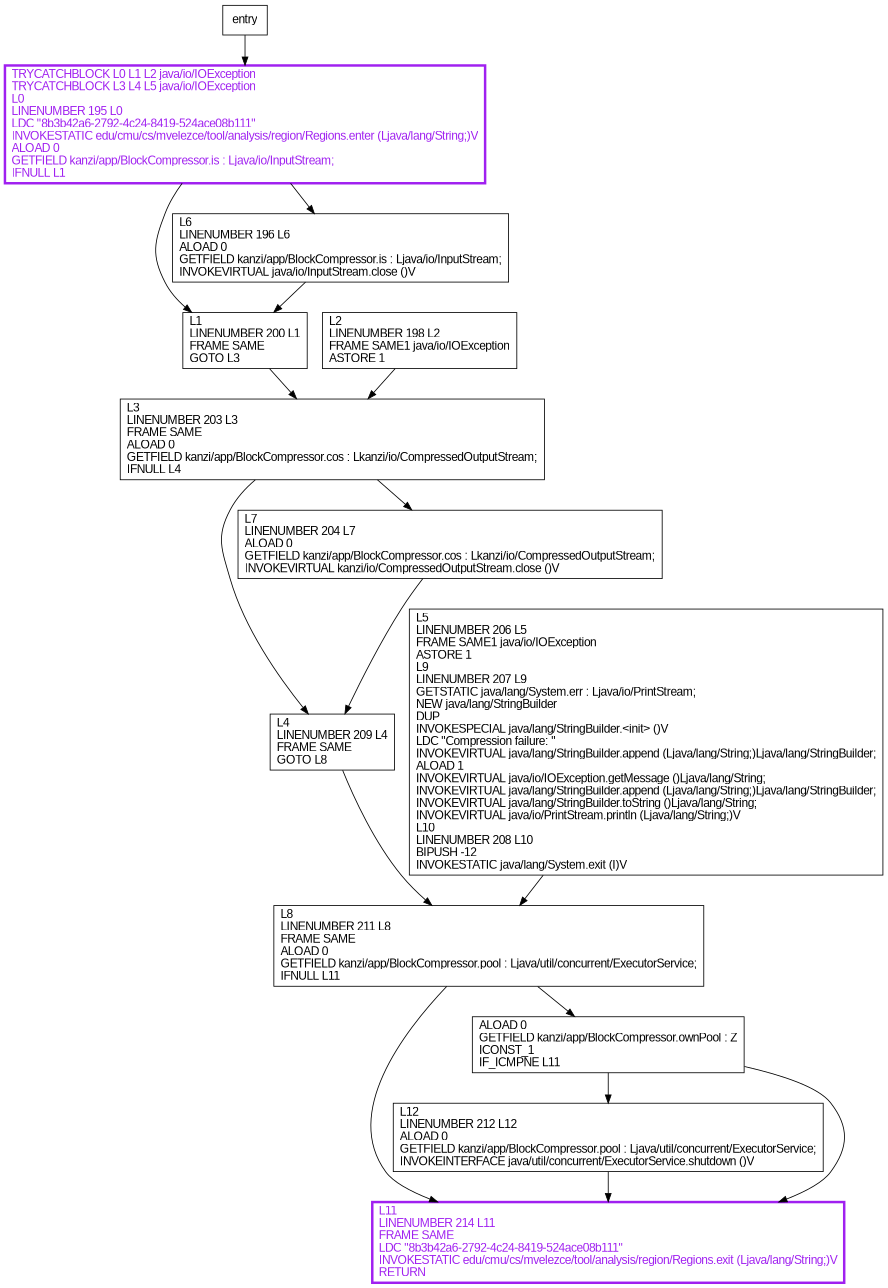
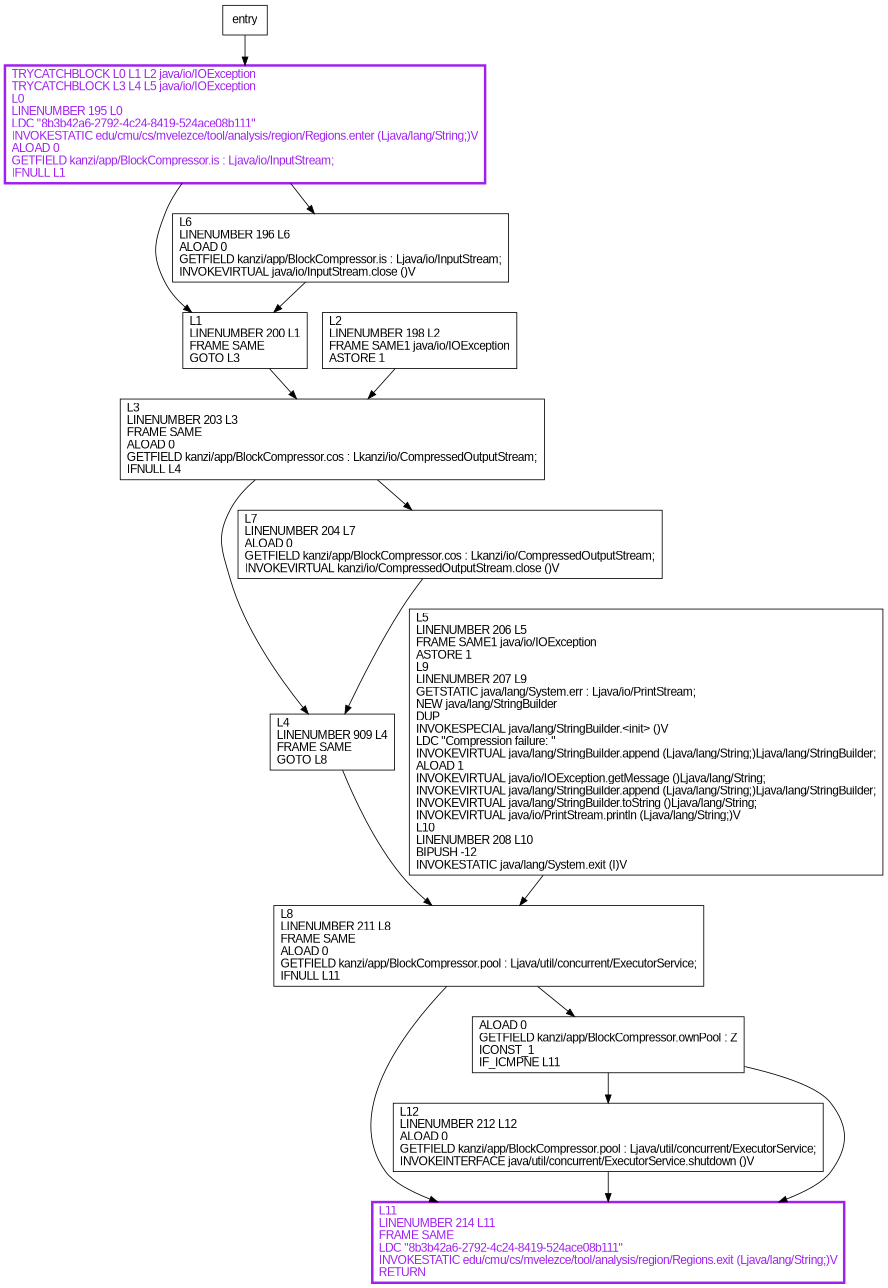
  digraph {
    fontname="Liberation Sans"
    node [fontname="Liberation Sans" shape=record]
    edge [fontname="Liberation Sans"]
    n1 [label="L12\lLINENUMBER 212 L12\lALOAD 0\lGETFIELD kanzi/app/BlockCompressor.pool : Ljava/util/concurrent/ExecutorService;\lINVOKEINTERFACE java/util/concurrent/ExecutorService.shutdown ()V\l"]
    n2 [color=purple fontcolor=purple label="L11\lLINENUMBER 214 L11\lFRAME SAME\lLDC \"8b3b42a6-2792-4c24-8419-524ace08b111\"\lINVOKESTATIC edu/cmu/cs/mvelezce/tool/analysis/region/Regions.exit (Ljava/lang/String;)V\lRETURN\l" penwidth=3]
    n3 [label="ALOAD 0\lGETFIELD kanzi/app/BlockCompressor.ownPool : Z\lICONST_1\lIF_ICMPNE L11\l"]
-   n4 [label="L4\lLINENUMBER 209 L4\lFRAME SAME\lGOTO L8\l"]
+   n4 [label="L4\lLINENUMBER 909 L4\lFRAME SAME\lGOTO L8\l"]
    n5 [label="L8\lLINENUMBER 211 L8\lFRAME SAME\lALOAD 0\lGETFIELD kanzi/app/BlockCompressor.pool : Ljava/util/concurrent/ExecutorService;\lIFNULL L11\l"]
    n6 [label="L7\lLINENUMBER 204 L7\lALOAD 0\lGETFIELD kanzi/app/BlockCompressor.cos : Lkanzi/io/CompressedOutputStream;\lINVOKEVIRTUAL kanzi/io/CompressedOutputStream.close ()V\l"]
    n7 [label="L1\lLINENUMBER 200 L1\lFRAME SAME\lGOTO L3\l"]
    n8 [label="L3\lLINENUMBER 203 L3\lFRAME SAME\lALOAD 0\lGETFIELD kanzi/app/BlockCompressor.cos : Lkanzi/io/CompressedOutputStream;\lIFNULL L4\l"]
    n9 [color=purple fontcolor=purple label="TRYCATCHBLOCK L0 L1 L2 java/io/IOException\lTRYCATCHBLOCK L3 L4 L5 java/io/IOException\lL0\lLINENUMBER 195 L0\lLDC \"8b3b42a6-2792-4c24-8419-524ace08b111\"\lINVOKESTATIC edu/cmu/cs/mvelezce/tool/analysis/region/Regions.enter (Ljava/lang/String;)V\lALOAD 0\lGETFIELD kanzi/app/BlockCompressor.is : Ljava/io/InputStream;\lIFNULL L1\l" penwidth=3]
    n10 [label="L6\lLINENUMBER 196 L6\lALOAD 0\lGETFIELD kanzi/app/BlockCompressor.is : Ljava/io/InputStream;\lINVOKEVIRTUAL java/io/InputStream.close ()V\l"]
    n11 [label="L5\lLINENUMBER 206 L5\lFRAME SAME1 java/io/IOException\lASTORE 1\lL9\lLINENUMBER 207 L9\lGETSTATIC java/lang/System.err : Ljava/io/PrintStream;\lNEW java/lang/StringBuilder\lDUP\lINVOKESPECIAL java/lang/StringBuilder.\<init\> ()V\lLDC \"Compression failure: \"\lINVOKEVIRTUAL java/lang/StringBuilder.append (Ljava/lang/String;)Ljava/lang/StringBuilder;\lALOAD 1\lINVOKEVIRTUAL java/io/IOException.getMessage ()Ljava/lang/String;\lINVOKEVIRTUAL java/lang/StringBuilder.append (Ljava/lang/String;)Ljava/lang/StringBuilder;\lINVOKEVIRTUAL java/lang/StringBuilder.toString ()Ljava/lang/String;\lINVOKEVIRTUAL java/io/PrintStream.println (Ljava/lang/String;)V\lL10\lLINENUMBER 208 L10\lBIPUSH -12\lINVOKESTATIC java/lang/System.exit (I)V\l"]
    n12 [label="L2\lLINENUMBER 198 L2\lFRAME SAME1 java/io/IOException\lASTORE 1\l"]
    entry
    n1 -> n2
    n3 -> n1
    n3 -> n2
    n4 -> n5
    n5 -> n2
    n5 -> n3
    n6 -> n4
    n7 -> n8
    n8 -> n4
    n8 -> n6
    n9 -> n7
    n9 -> n10
    n10 -> n7
    n11 -> n5
    n12 -> n8
    entry -> n9
  }
